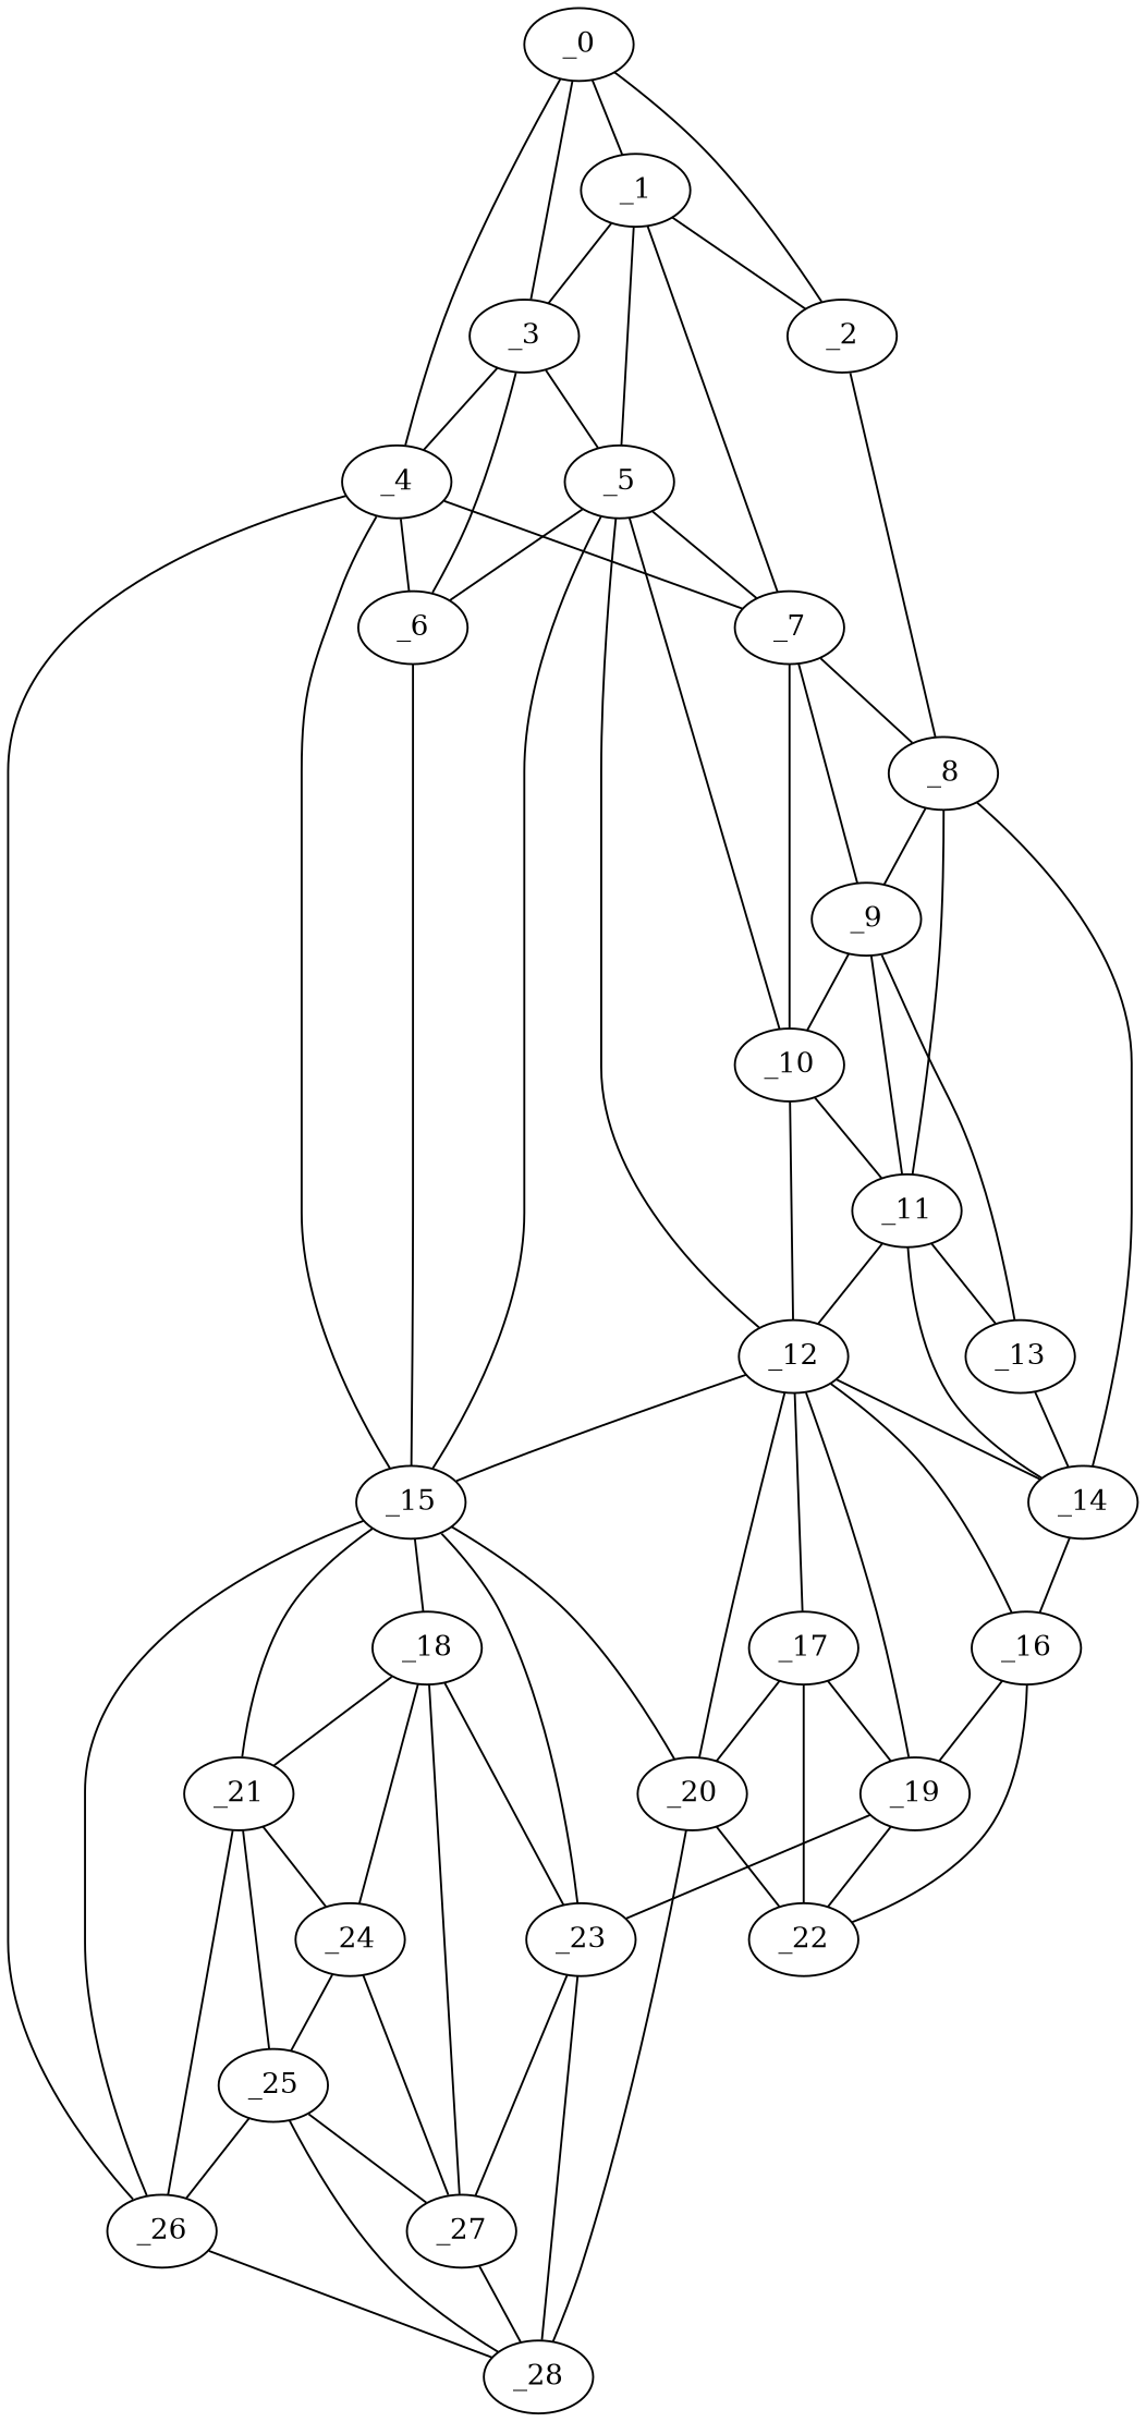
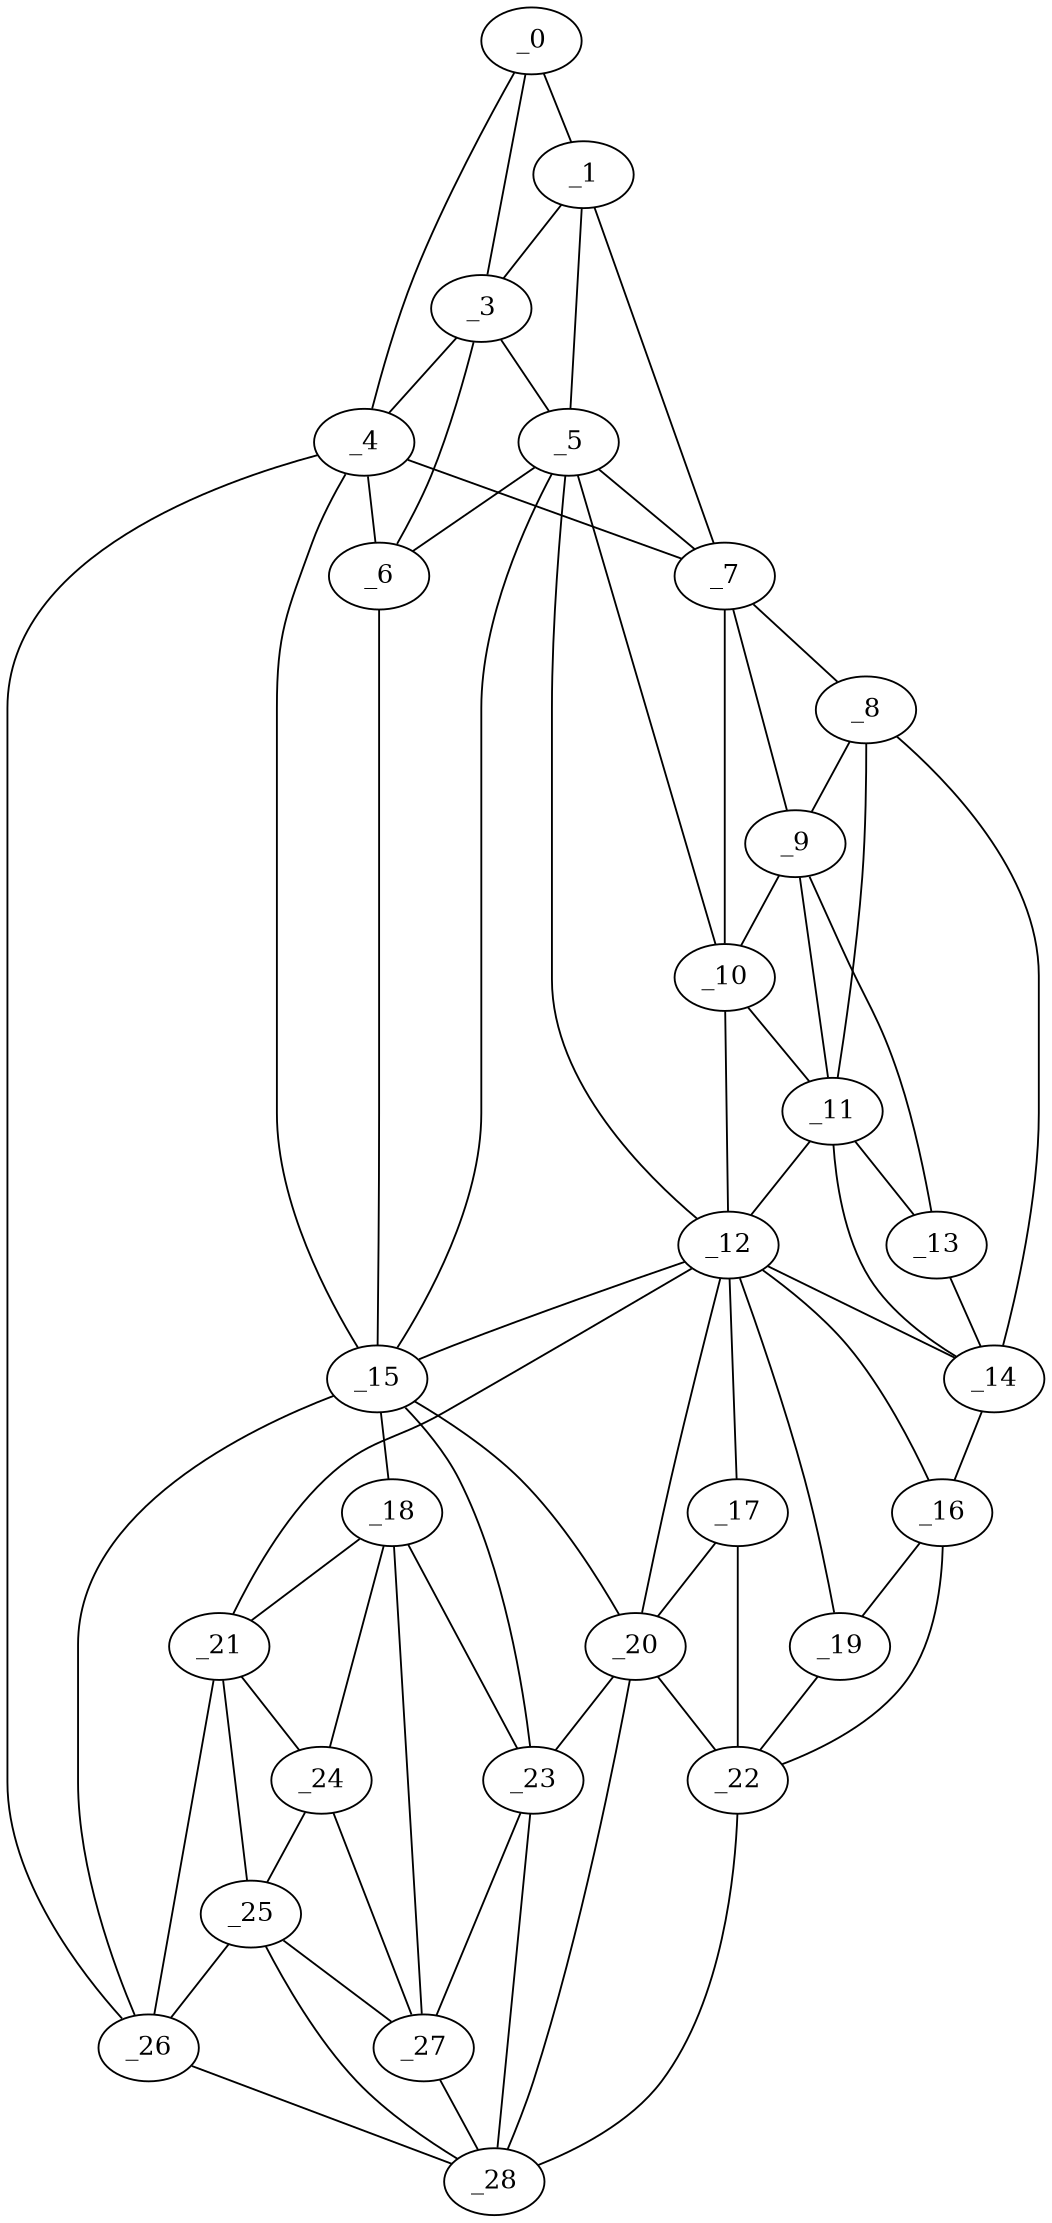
  graph {
    node [x=117 y=83]
    edge [valence=2]
    _0 [x=9]
    _1 [x=15 y=60]
-   _2 [x=21 y=18]
    _3 [x=25 y=74]
    _4 [x=28 y=101]
    _5 [x=35 y=69]
    _7 [x=41 y=20]
    _8 [x=43 y=6]
    _6 [x=37 y=81]
    _15 [x=87 y=91]
    _26 [y=120]
    _10 [x=58 y=19]
    _12 [x=66 y=22]
    _9 [x=49 y=16]
    _11 [x=66 y=16]
    _14 [x=78 y=2]
    _20 [x=109 y=46]
    _18 [x=106 y=87]
    _21 [x=109 y=91]
    _23 [x=113 y=53]
    _28 [x=119 y=58]
    _16 [x=103 y=14]
    _17 [x=106 y=36]
    _19 [x=107 y=26]
    _13 [x=74 y=3]
    _22 [x=111 y=18]
    _24 [x=116]
    _27 [x=118 y=71]
    _25 [y=98]
    _0 -- _1 [valence=1]
-   _0 -- _2 [valence=1]
    _0 -- _3
    _0 -- _4 [valence=1]
-   _1 -- _2
    _1 -- _3
    _1 -- _5
    _1 -- _7
-   _2 -- _8 [valence=1]
    _3 -- _4
    _3 -- _5 [valence=1]
    _3 -- _6
    _4 -- _7
    _4 -- _6
    _4 -- _15
    _4 -- _26 [valence=1]
    _5 -- _7 [valence=1]
    _5 -- _6
    _5 -- _15 [valence=1]
    _5 -- _10
    _5 -- _12
    _7 -- _8
    _7 -- _10
    _7 -- _9 [valence=1]
    _8 -- _9
    _8 -- _11
    _8 -- _14 [valence=1]
    _6 -- _15
    _15 -- _26 [valence=1]
    _15 -- _20
    _15 -- _18
-   _15 -- _21
+   _12 -- _21
    _15 -- _23 [valence=1]
    _26 -- _28 [valence=1]
    _10 -- _12 [valence=1]
    _10 -- _11
    _12 -- _15
    _12 -- _14
    _12 -- _20 [valence=1]
    _12 -- _16 [valence=1]
    _12 -- _17
    _12 -- _19
    _9 -- _10
    _9 -- _11 [valence=1]
    _9 -- _13 [valence=1]
    _11 -- _12
    _11 -- _14 [valence=1]
    _11 -- _13
    _14 -- _16 [valence=1]
-   _19 -- _23
+   _20 -- _23
    _20 -- _28 [valence=1]
    _20 -- _22
    _18 -- _21 [valence=1]
    _18 -- _23
    _18 -- _24
    _18 -- _27
    _21 -- _26
    _21 -- _24
    _21 -- _25
    _23 -- _28
    _23 -- _27
    _16 -- _19
    _16 -- _22 [valence=1]
    _17 -- _20
-   _17 -- _19
    _17 -- _22
    _19 -- _22
    _13 -- _14
+   _22 -- _28 [valence=1]
    _24 -- _27
    _24 -- _25
    _27 -- _28 [valence=1]
    _25 -- _26
    _25 -- _28 [valence=1]
    _25 -- _27
  }
